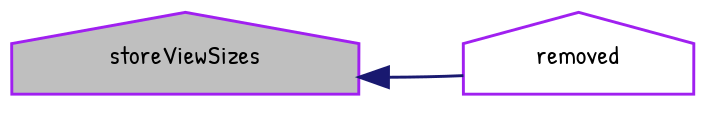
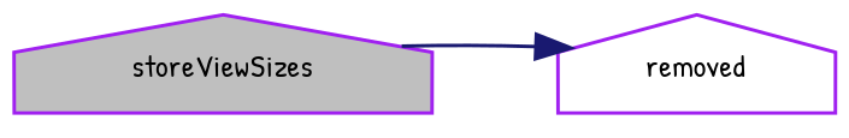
  digraph {
    rankdir=LR
    fontname="Patrick Hand"
    node [color=purple fontname="Patrick Hand" fontsize=9 shape=house]
    n1 [fillcolor=grey75 fontcolor=black height=0.2 label=storeViewSizes style=filled width=0.4]
    n2 [height=0.2 label=removed width=0.4]
-   n1 -> n2 [color=midnightblue dir=back fontname="Patrick Hand" fontsize=9 labelfontname=Arial labelfontsize=9 style=solid]
+   n2 -> n1 [color=midnightblue dir=back fontname="Patrick Hand" fontsize=9 labelfontname=Arial labelfontsize=9 style=solid]
  }
